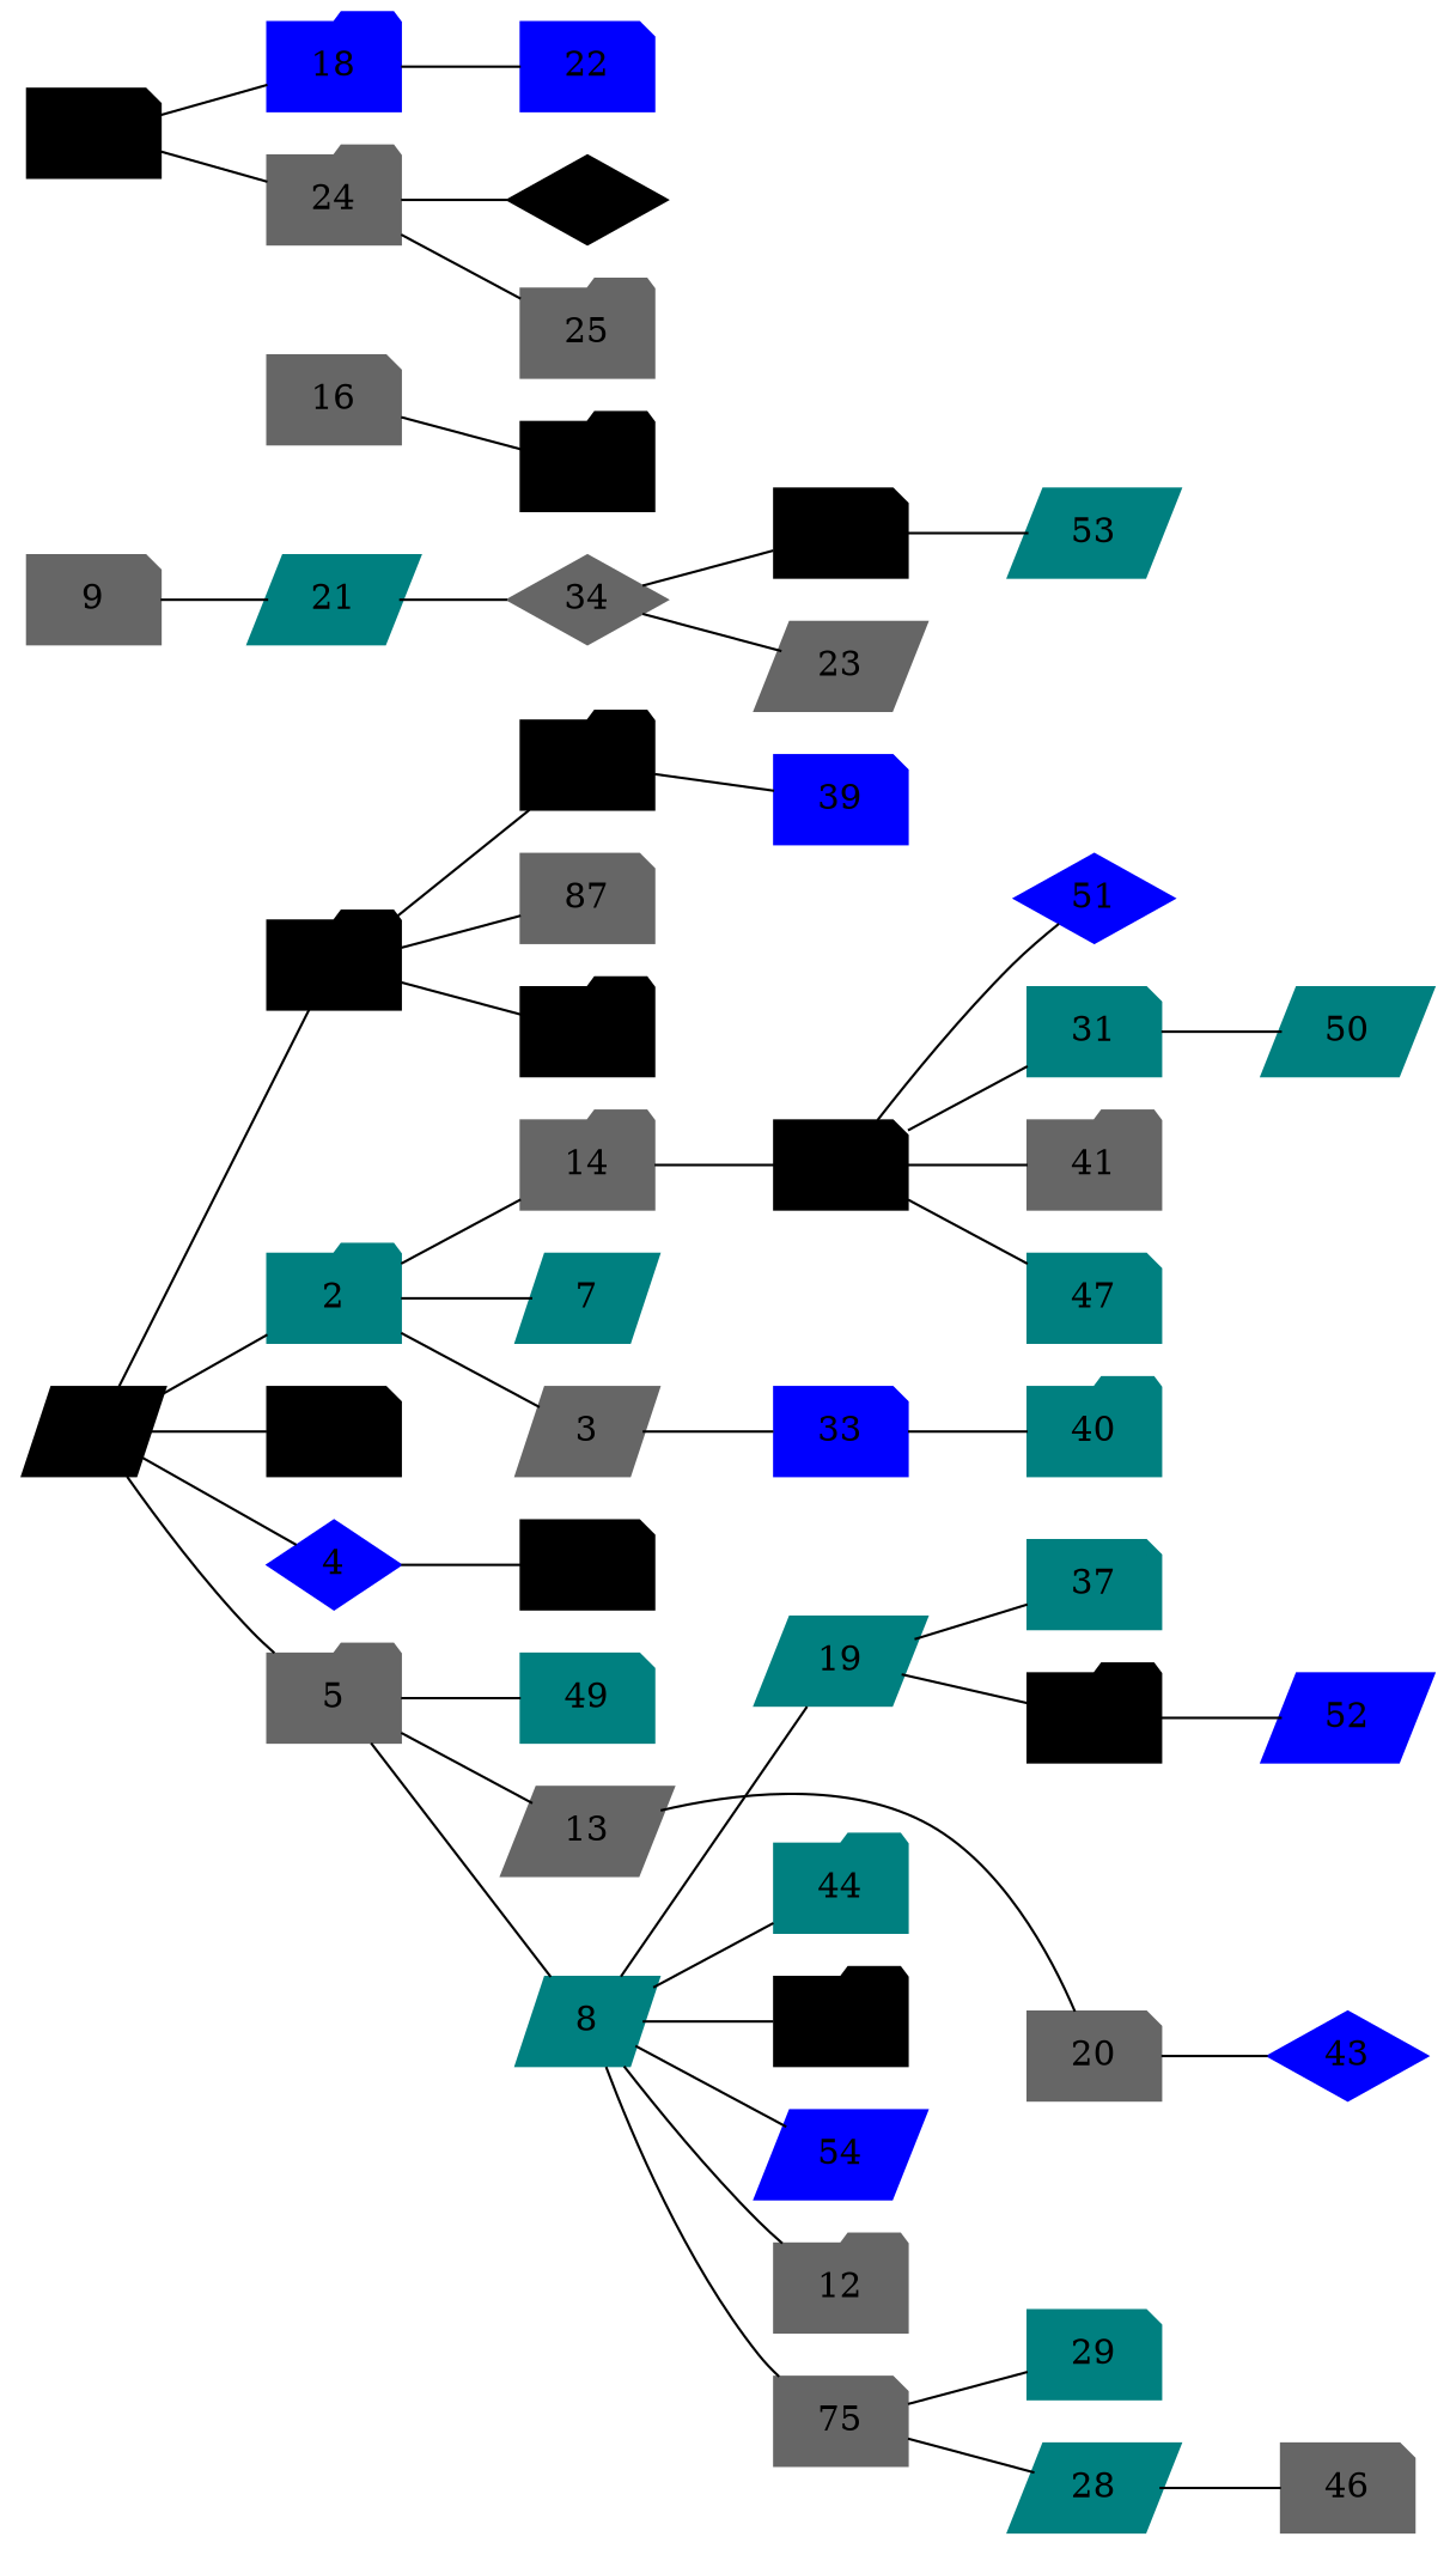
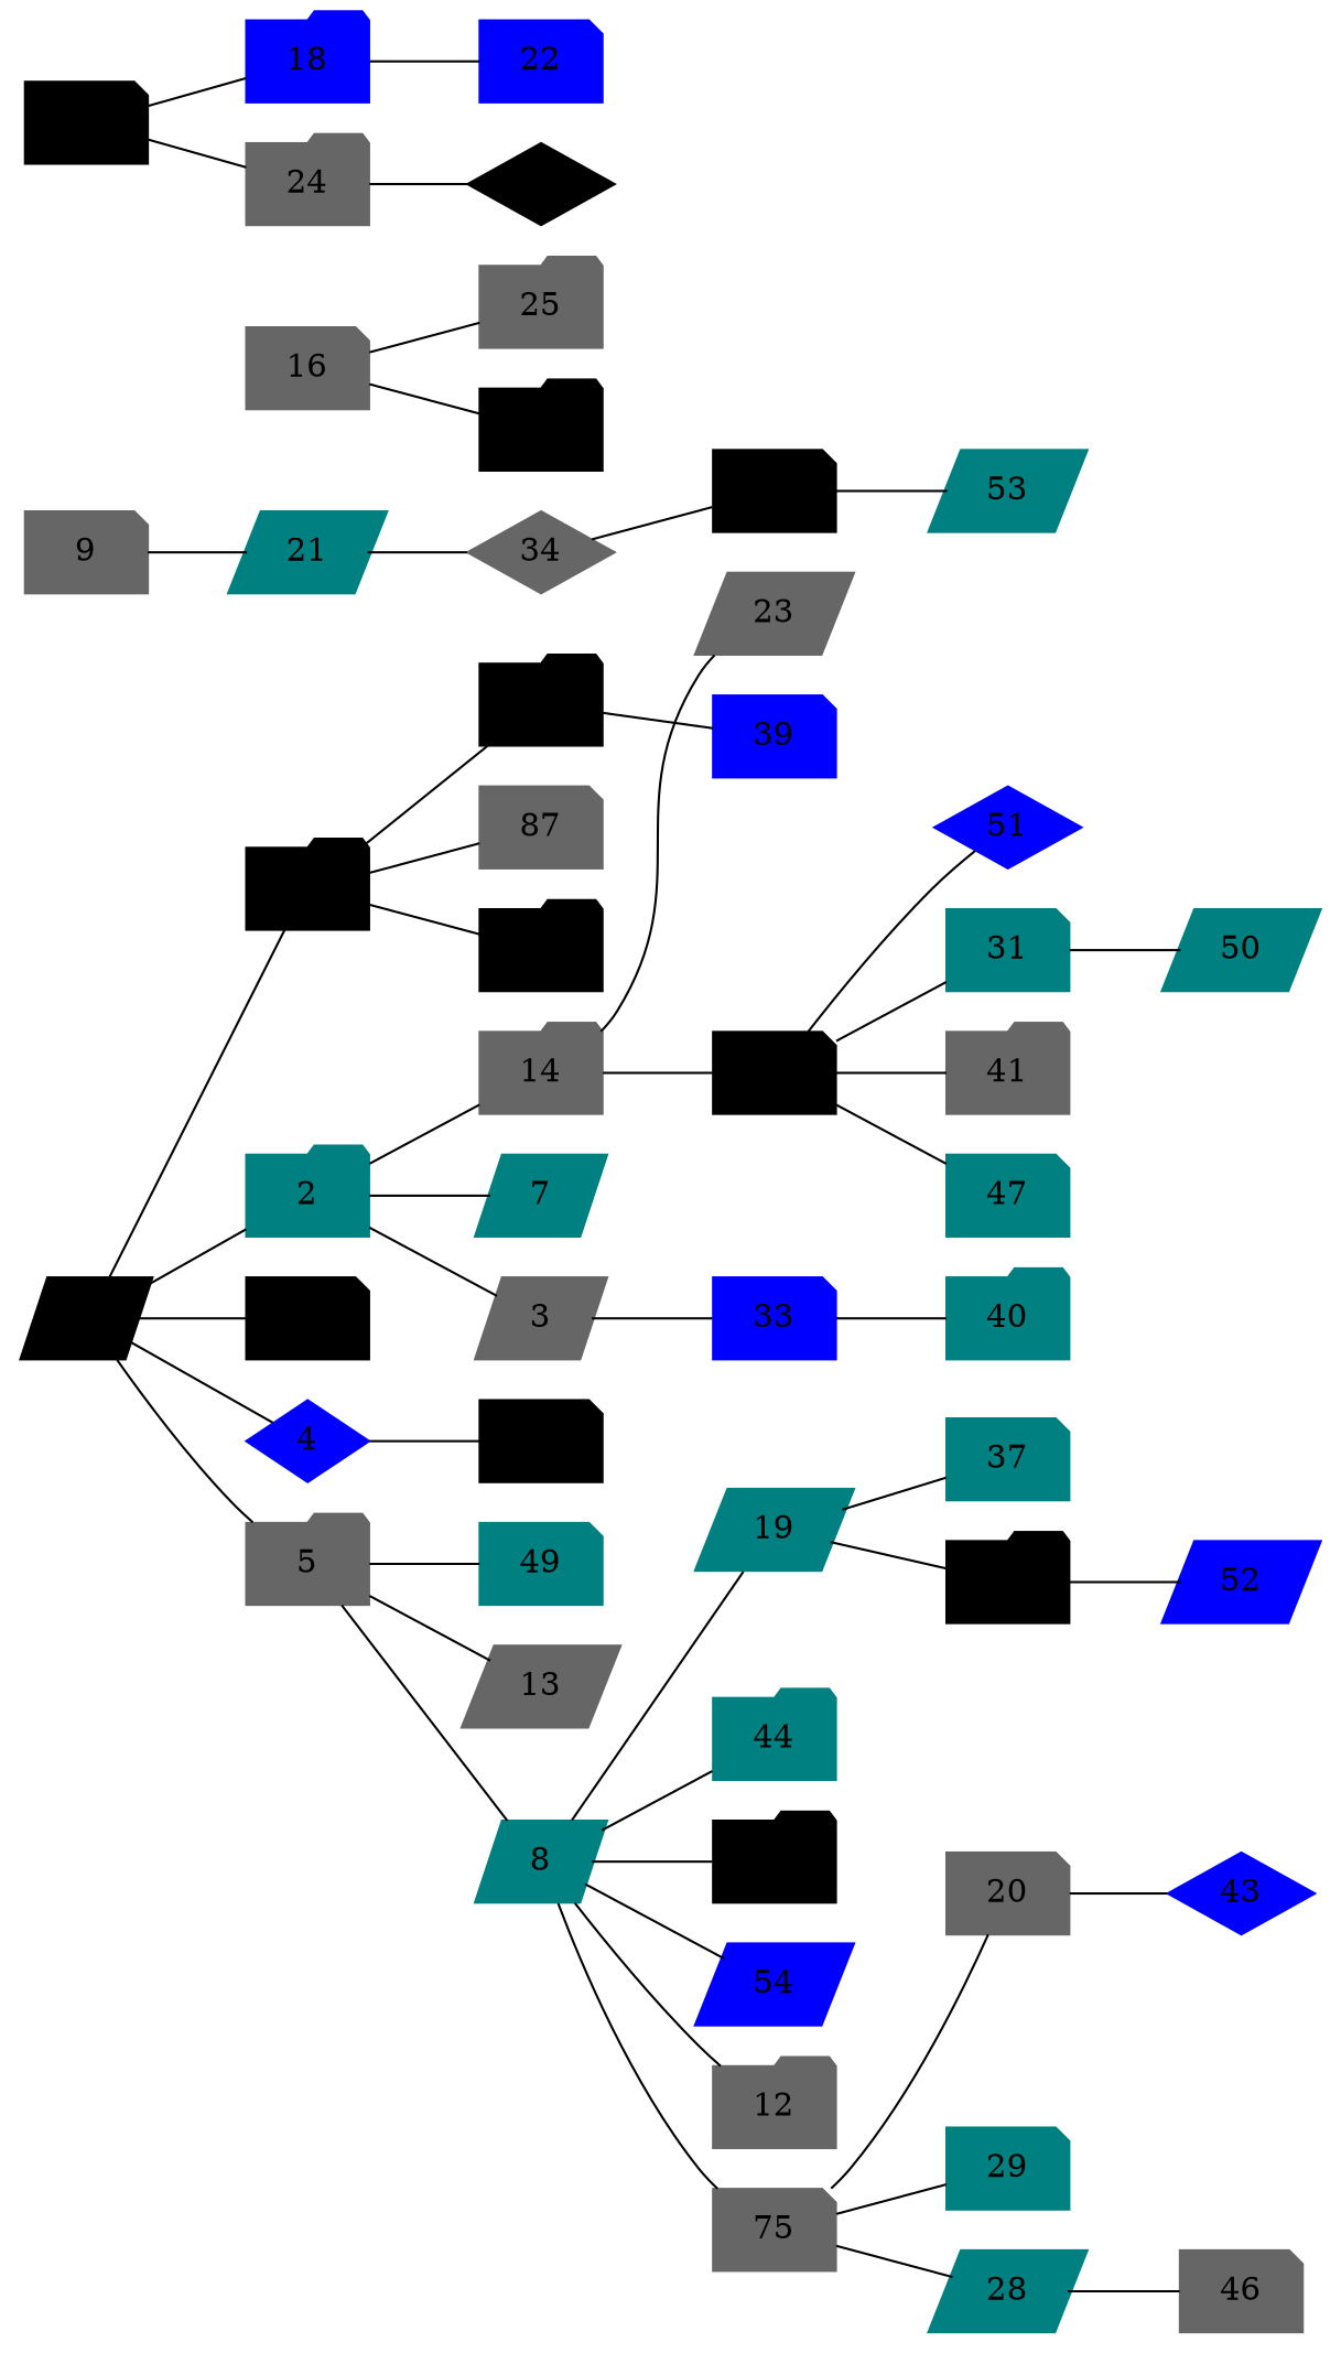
  graph {
    rankdir=LR
    node [color=gray40 shape=note style=filled]
    1 [color=black shape=parallelogram]
    2 [color=teal shape=folder]
    4 [color=blue shape=diamond]
    5 [shape=folder]
    11 [color=black shape=folder]
    17 [color=black]
    3 [shape=parallelogram]
    7 [color=teal shape=parallelogram]
    14 [shape=folder]
    32 [color=black]
    8 [color=teal shape=parallelogram]
    49 [color=teal]
    13 [shape=parallelogram]
    n14 [label=87]
    35 [color=black shape=folder]
    36 [color=black shape=folder]
    33 [color=blue]
    23 [shape=parallelogram]
    30 [color=black]
    40 [color=teal shape=folder]
    12 [shape=folder]
    n22 [label=75]
    19 [color=teal shape=parallelogram]
    44 [color=teal shape=folder]
    45 [color=black shape=folder]
    54 [color=blue shape=parallelogram]
    21 [color=teal shape=parallelogram]
    9
    10 [color=black]
    18 [color=blue shape=folder]
    24 [shape=folder]
    20
    28 [color=teal shape=parallelogram]
    29 [color=teal]
    37 [color=teal]
    48 [color=black shape=folder]
    34 [shape=diamond]
    22 [color=blue]
    25 [shape=folder]
    26 [color=black shape=diamond]
    39 [color=blue]
    38 [color=black shape=folder]
    16
    31 [color=teal]
    41 [shape=folder]
    47 [color=teal]
    51 [color=blue shape=diamond]
    43 [color=blue shape=diamond]
    46
    52 [color=blue shape=parallelogram]
    42 [color=black]
    50 [color=teal shape=parallelogram]
    53 [color=teal shape=parallelogram]
    1 -- 2
    1 -- 4
    1 -- 5
    1 -- 11
    1 -- 17
    2 -- 3
    2 -- 7
    2 -- 14
    4 -- 32
    5 -- 8
    5 -- 49
    5 -- 13
    11 -- n14
    11 -- 35
    11 -- 36
    3 -- 33
-   34 -- 23
+   14 -- 23
    14 -- 30
    8 -- 12
    8 -- n22
    8 -- 19
    8 -- 44
    8 -- 45
    8 -- 54
    36 -- 39
    33 -- 40
    30 -- 31
    30 -- 41
    30 -- 47
    30 -- 51
-   13 -- 20
+   n22 -- 20
    n22 -- 28
    n22 -- 29
    19 -- 37
    19 -- 48
    21 -- 34
    9 -- 21
    10 -- 18
    10 -- 24
    18 -- 22
-   24 -- 25
+   16 -- 25
    24 -- 26
    20 -- 43
    28 -- 46
    48 -- 52
    34 -- 42
    16 -- 38
    31 -- 50
    42 -- 53
  }
